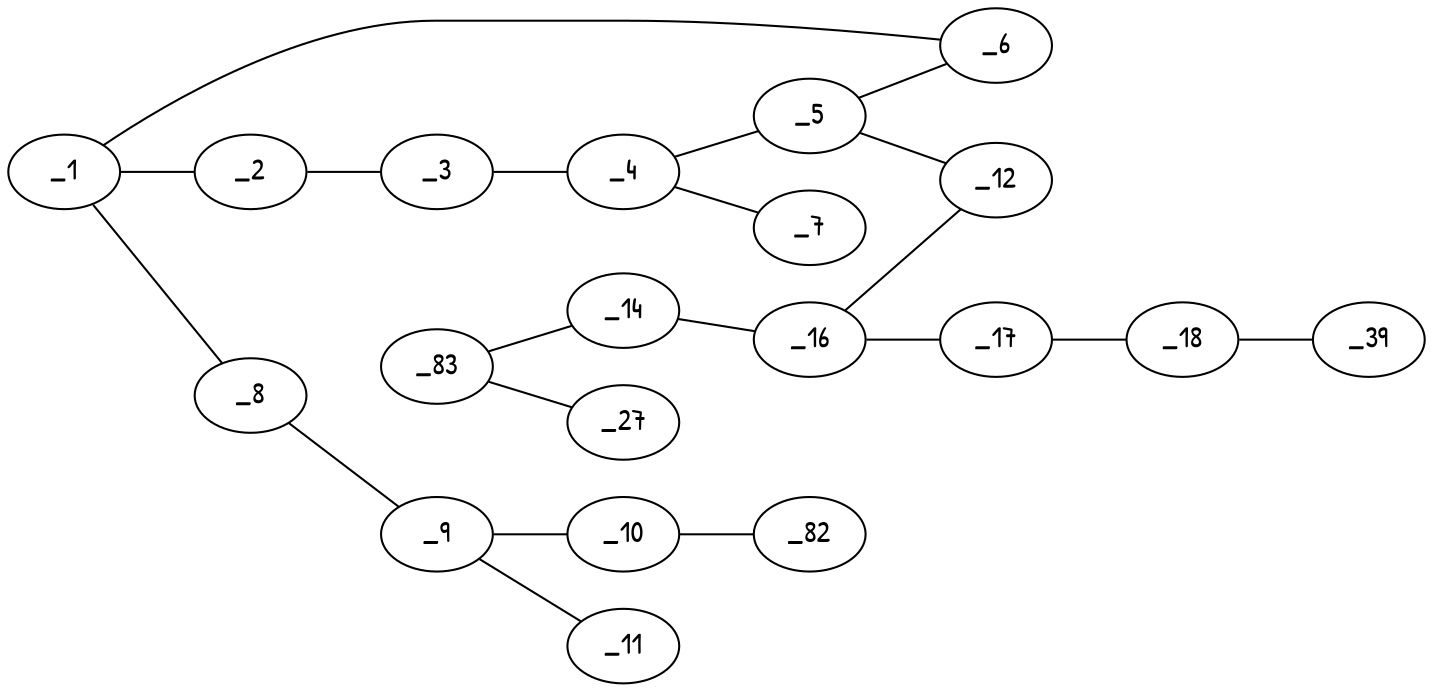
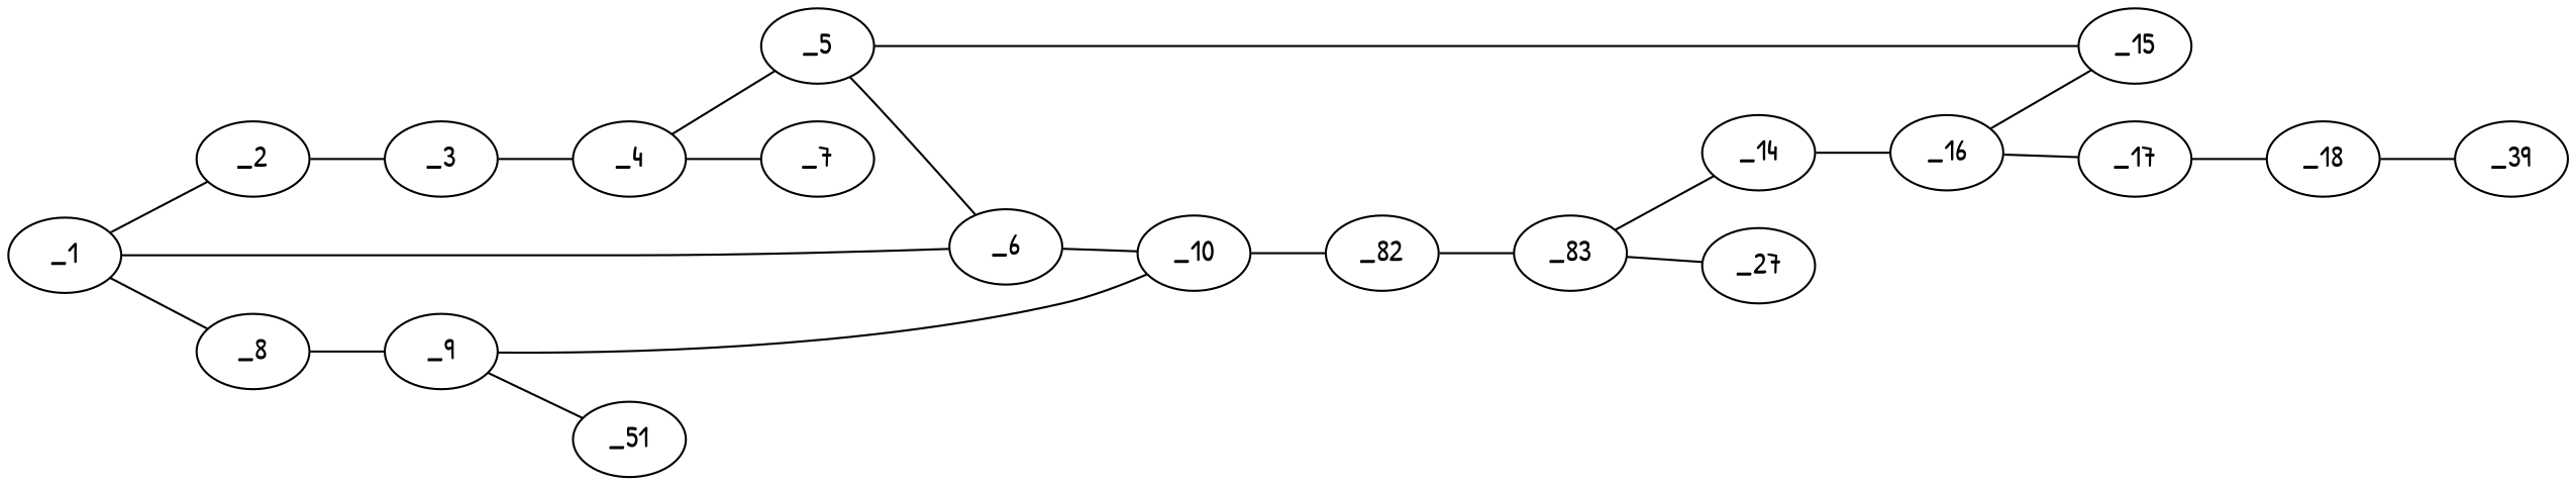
  graph {
    fontname="Patrick Hand"
    rankdir=LR
    node [charge=0 chem=1 fontname="Patrick Hand" symbol="C  " y=-1.2326]
    edge [fontname="Patrick Hand" valence=1]
    _1 [x=4.5083 y=-2.6637]
    _2 [x=5.3345 y=-3.227]
    _6 [x=4.583 y=-1.6665]
    _8 [chem=4 symbol="N  " x=3.4648 y=-2.836]
    _3 [x=6.2355 y=-2.7932]
    _10 [chem=4 symbol="N  " x=3.682]
    _9 [x=2.991 y=-1.9554]
    _4 [x=6.3102 y=-1.7959]
    n9 [label=_82 x=3.4595 y=-0.2577]
-   _11 [chem=5 symbol="S  " x=2 y=-1.8212]
+   _11 [chem=5 symbol="S  " x=2 y=-1.8212 label=_51]
    _5 [x=5.4839]
    _7 [chem=7 symbol="Cl " x=7.2112 y=-1.3621]
-   _15 [x=5.7065 y=-0.2577 label=_12]
+   _15 [x=5.7065 y=-0.2577]
    n14 [label=_83 x=4.083 y=0.5241]
    _14 [chem=4 symbol="N  " x=5.083 y=0.5241]
    n16 [label=_27 x=3.6491 y=1.4251]
    _16 [x=5.5169 y=1.4251]
    _17 [x=6.5141 y=1.4998]
    _18 [x=6.9479 y=2.4008]
    n20 [label=_39 x=7.9451 y=2.4755]
    _1 -- _2
    _1 -- _6 [valence=2]
    _1 -- _8
    _2 -- _3 [valence=2]
+   _6 -- _10
    _8 -- _9
    _3 -- _4
    _10 -- n9
    _9 -- _10
    _9 -- _11 [valence=2]
    _4 -- _5 [valence=2]
    _4 -- _7
+   n9 -- n14
    _5 -- _6
    _5 -- _15
    n14 -- _14
    n14 -- n16
    _14 -- _16
    _16 -- _15
    _16 -- _17
    _17 -- _18 [valence=2]
    _18 -- n20
  }
